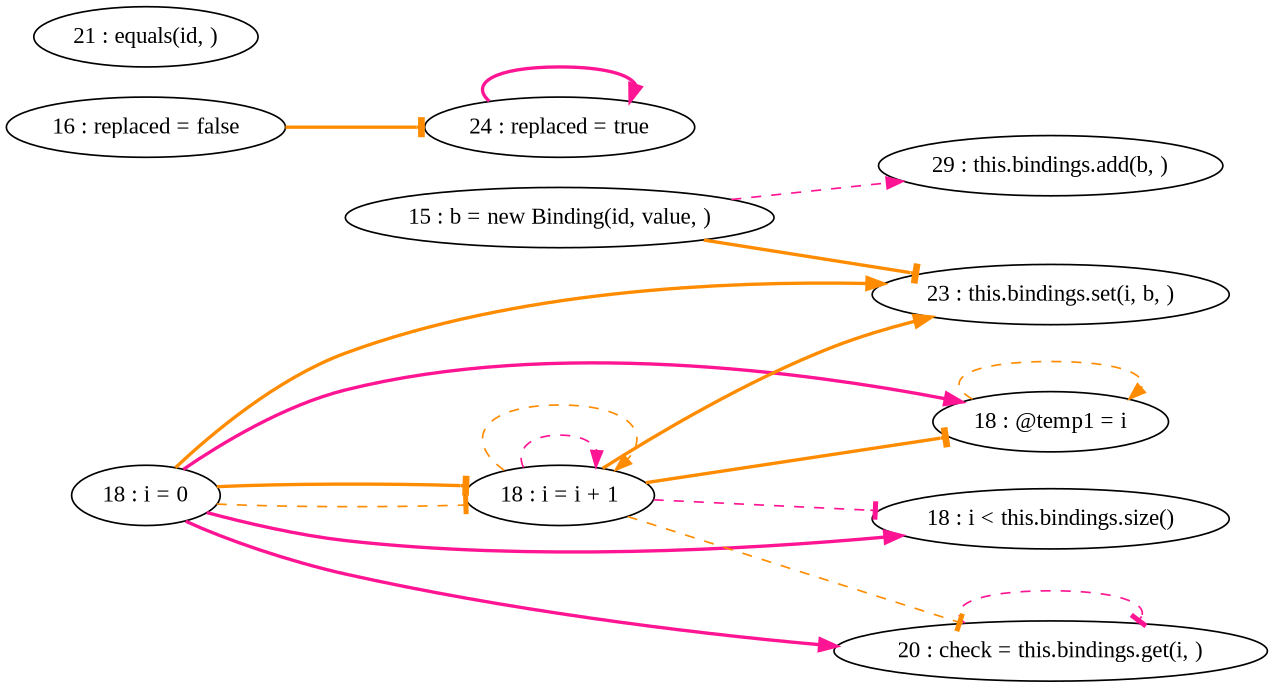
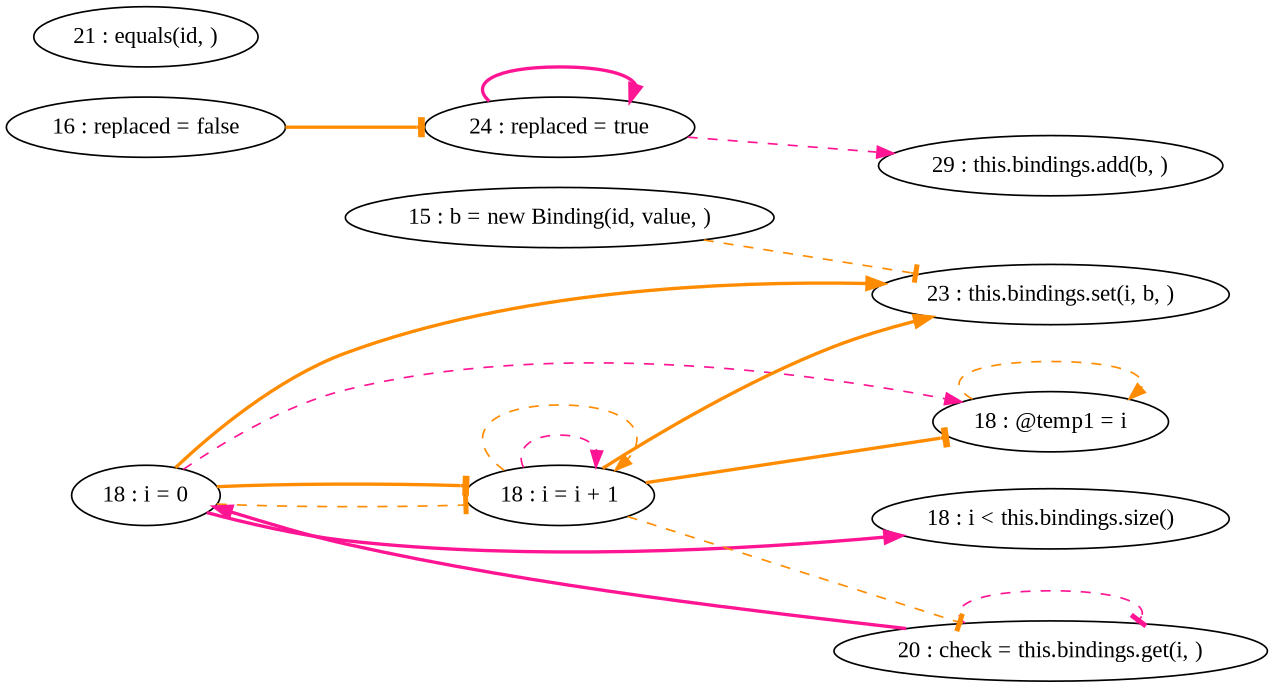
  digraph {
    fontname="Liberation Serif"
    rankdir=LR
    node [fontname="Liberation Serif"]
    edge [arrowhead=normal color=darkorange fontname="Liberation Serif" style=bold]
    "15 : b = new Binding(id, value, )"
    "29 : this.bindings.add(b, )"
    "23 : this.bindings.set(i, b, )"
    "16 : replaced = false"
    "24 : replaced = true"
    "18 : i = 0"
    "18 : i < this.bindings.size()"
    "20 : check = this.bindings.get(i, )"
    "18 : i = i + 1"
    "18 : @temp1 = i"
    "21 : equals(id, )"
-   "15 : b = new Binding(id, value, )" -> "29 : this.bindings.add(b, )" [color=deeppink style=dashed]
-   "15 : b = new Binding(id, value, )" -> "23 : this.bindings.set(i, b, )" [arrowhead=tee]
+   "24 : replaced = true" -> "29 : this.bindings.add(b, )" [color=deeppink style=dashed]
+   "15 : b = new Binding(id, value, )" -> "23 : this.bindings.set(i, b, )" [arrowhead=tee style=dashed]
    "16 : replaced = false" -> "24 : replaced = true" [arrowhead=tee]
    "24 : replaced = true" -> "24 : replaced = true" [color=deeppink]
    "18 : i = 0" -> "23 : this.bindings.set(i, b, )"
    "18 : i = 0" -> "18 : i < this.bindings.size()" [color=deeppink]
-   "18 : i = 0" -> "20 : check = this.bindings.get(i, )" [color=deeppink]
+   "20 : check = this.bindings.get(i, )" -> "18 : i = 0" [color=deeppink]
    "18 : i = 0" -> "18 : i = i + 1" [arrowhead=tee style=dashed]
    "18 : i = 0" -> "18 : i = i + 1" [arrowhead=tee]
-   "18 : i = 0" -> "18 : @temp1 = i" [color=deeppink]
+   "18 : i = 0" -> "18 : @temp1 = i" [color=deeppink style=dashed]
    "20 : check = this.bindings.get(i, )" -> "20 : check = this.bindings.get(i, )" [arrowhead=tee color=deeppink style=dashed]
    "18 : i = i + 1" -> "23 : this.bindings.set(i, b, )"
-   "18 : i = i + 1" -> "18 : i < this.bindings.size()" [arrowhead=tee color=deeppink style=dashed]
    "18 : i = i + 1" -> "20 : check = this.bindings.get(i, )" [arrowhead=tee style=dashed]
    "18 : i = i + 1" -> "18 : i = i + 1" [color=deeppink style=dashed]
    "18 : i = i + 1" -> "18 : i = i + 1" [style=dashed]
    "18 : i = i + 1" -> "18 : @temp1 = i" [arrowhead=tee]
    "18 : @temp1 = i" -> "18 : @temp1 = i" [style=dashed]
  }
